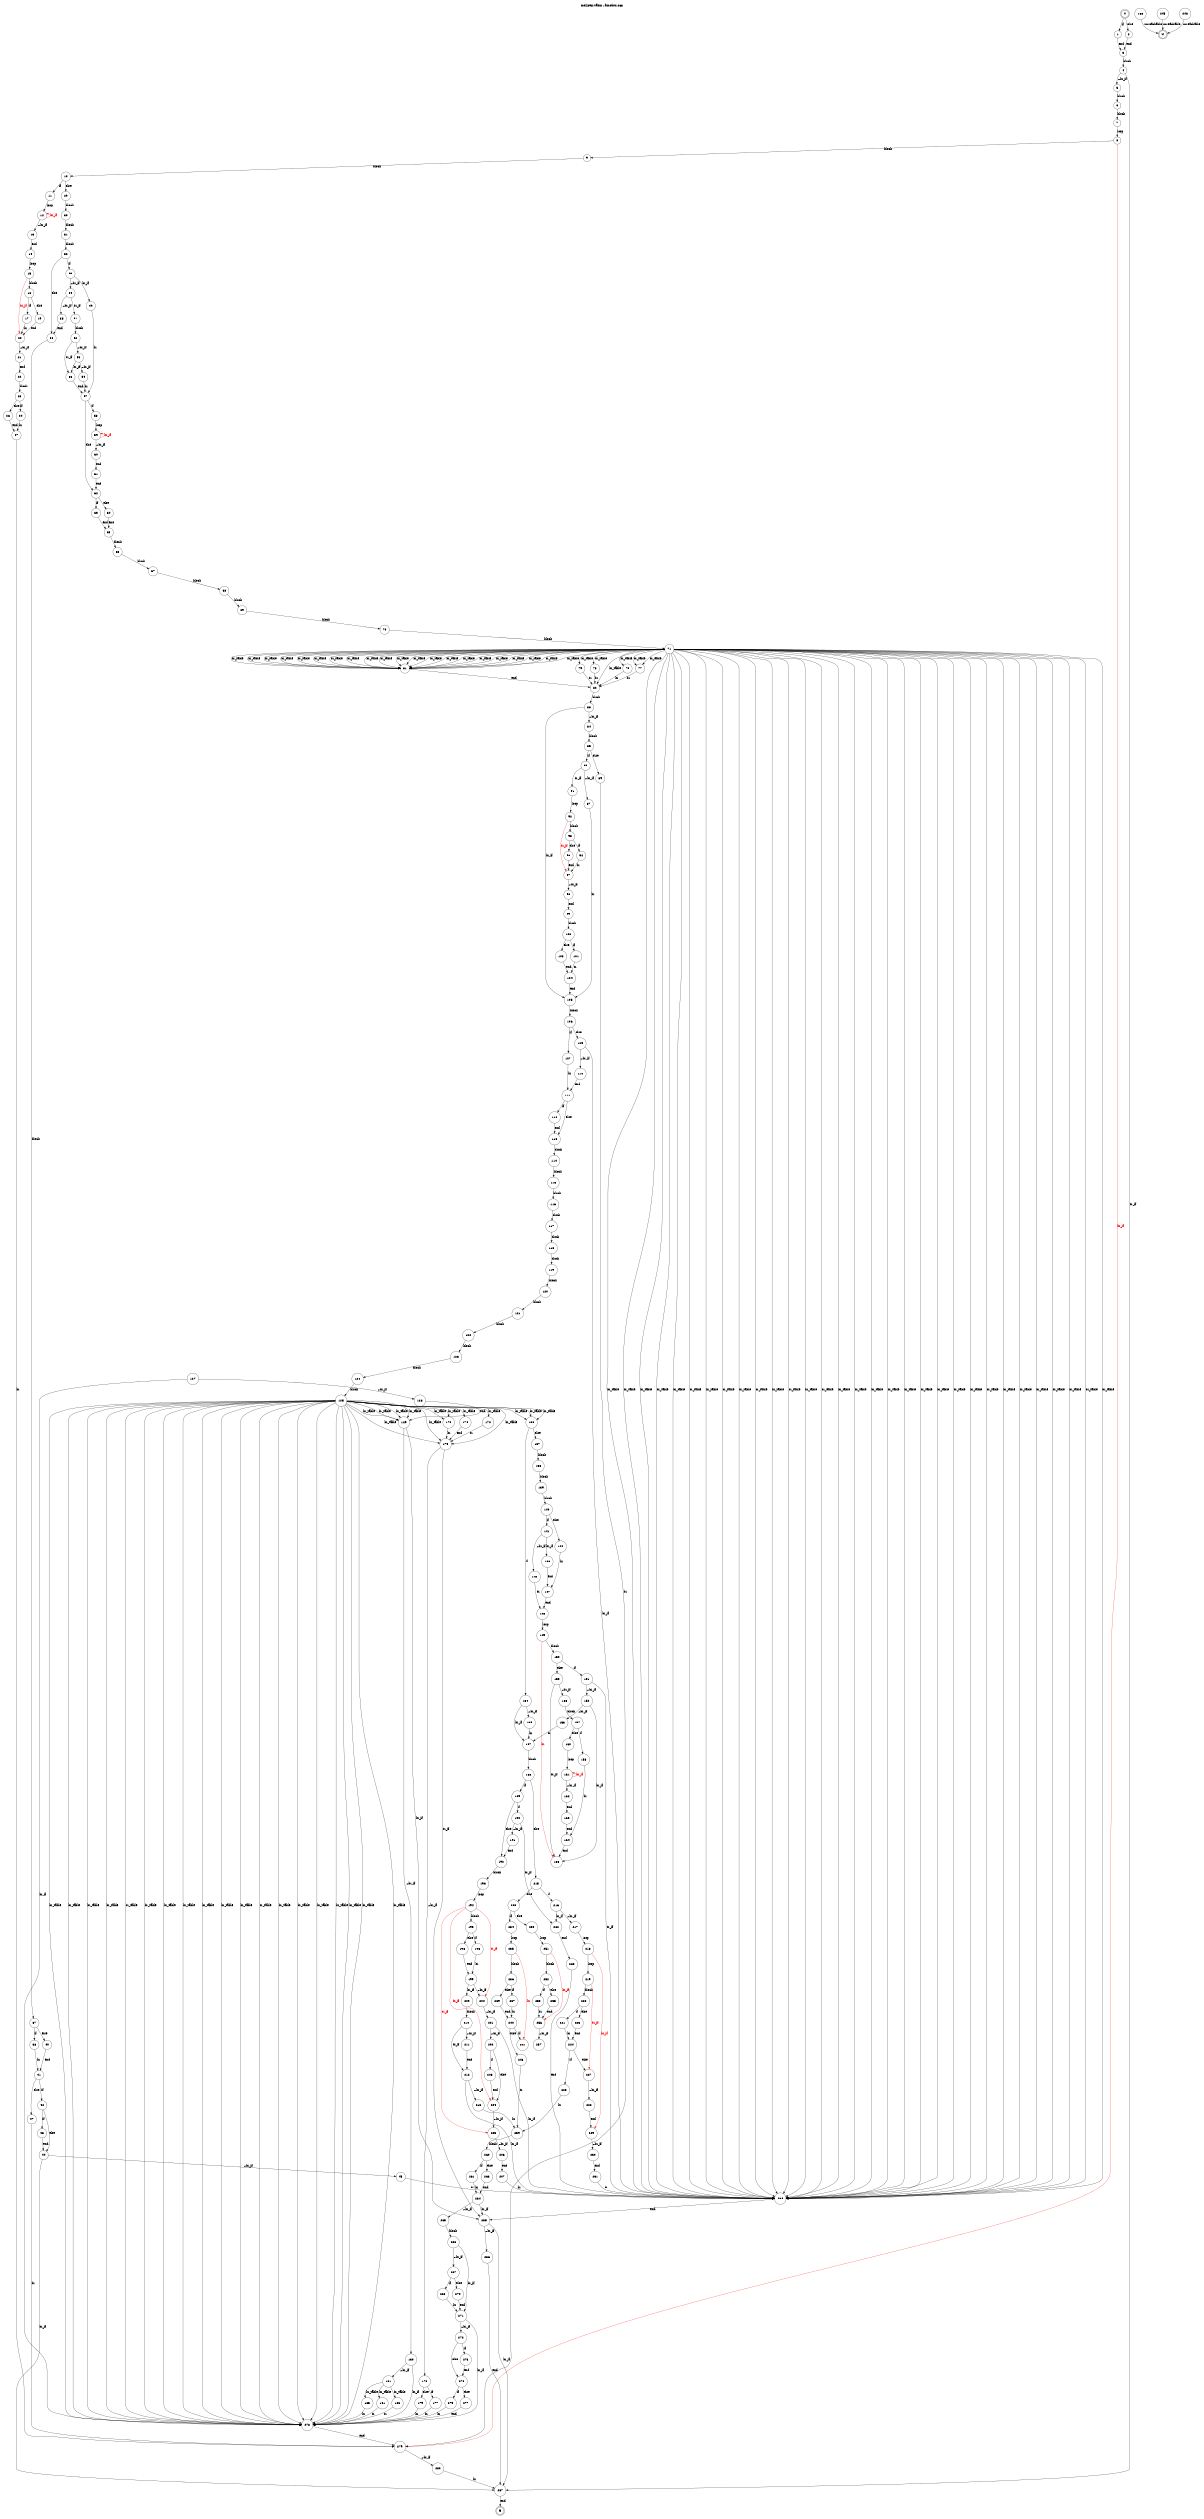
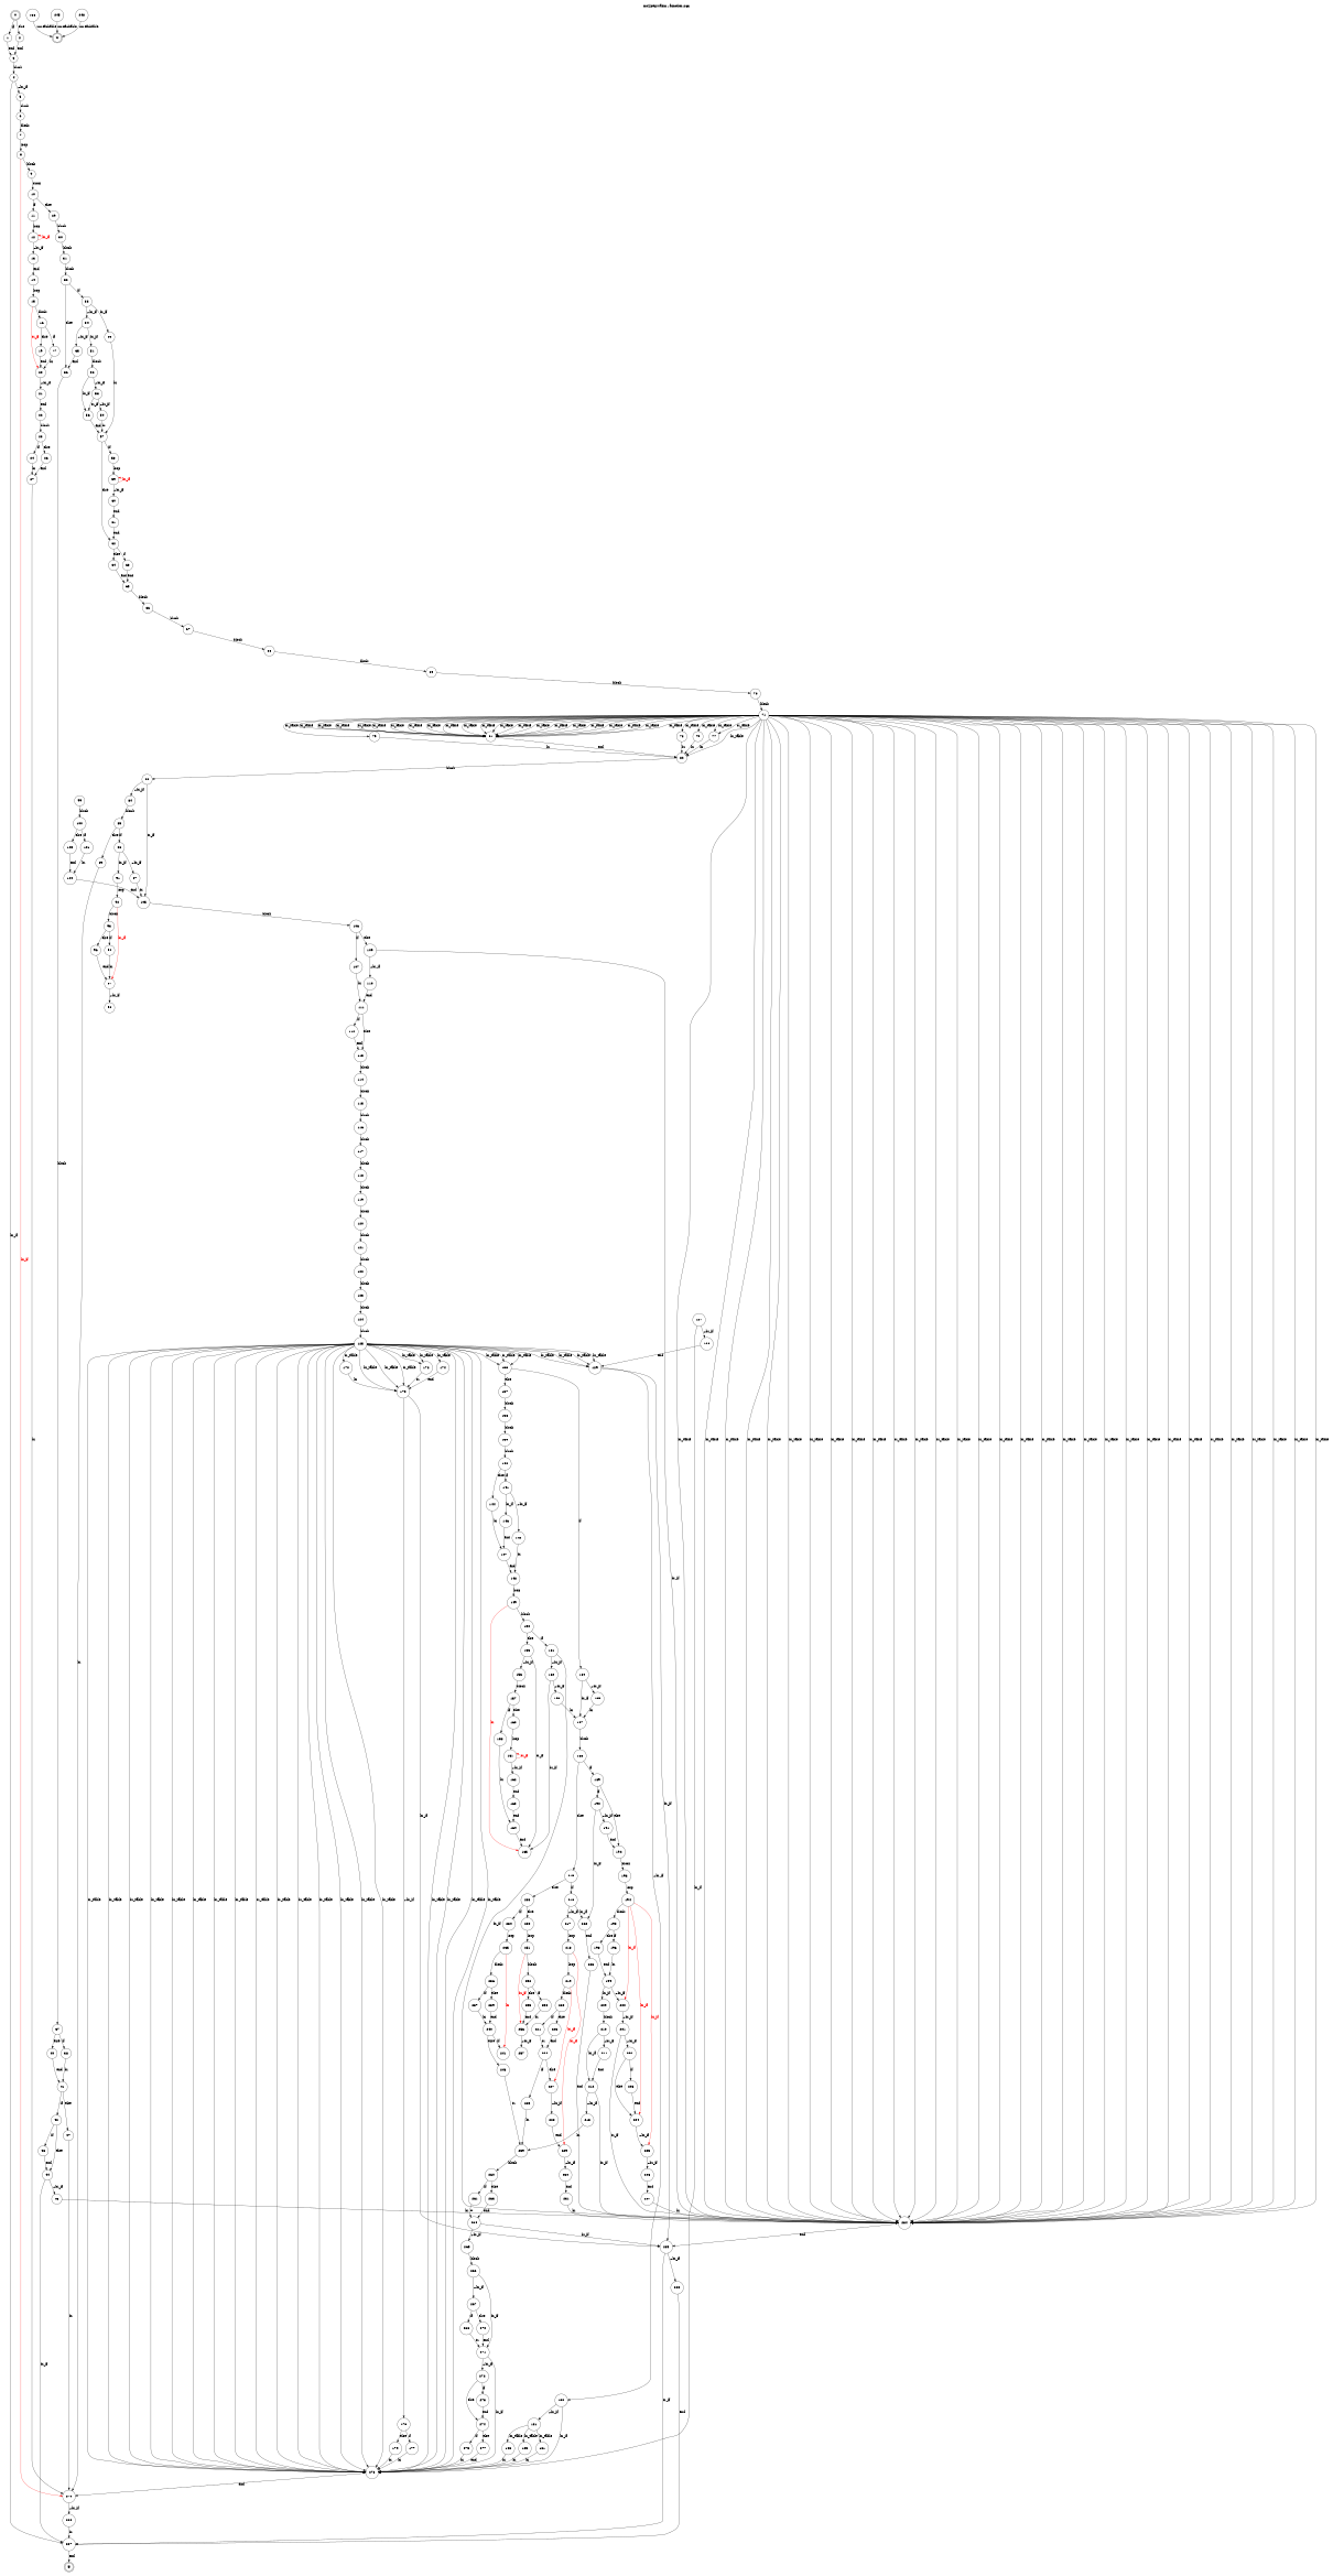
  digraph {
    label="mozjpeg.wasm - function 263"
    labelfontcolor=black
    labelfontname=Helvetica
    labelfontsize=16
    labelloc=t
    node [shape=circle]
    0 [shape=doublecircle]
    1
    2
    3
    E [shape=doublecircle]
    U [shape=doublecircle]
    4
    5
    287
    6
    7
    8
    9
    10
    11
    29
    12
    30
    13
    31
    14
    15
    16
    17
    19
    20
    21
    22
    23
    24
    26
    27
    279
    280
    32
    33
    36
    34
    49
    37
    35
    51
    57
    38
    40
    52
    58
    62
    53
    56
    41
    42
    47
    43
    44
    45
    284
    285
    286
    59
    63
    64
    54
    60
    65
    61
    66
    67
    68
    69
    70
    71
    81
    79
    73
    82
    75
    77
    83
    84
    105
    85
    106
    86
    89
    107
    109
    87
    91
    92
    93
    94
    96
    97
    98
    99
    100
    101
    103
    104
    111
    110
    112
    113
    114
    115
    116
    117
    118
    119
    120
    121
    122
    123
    124
    125
    175
    278
    133
    129
    172
    174
    170
    176
    134
    137
    130
    177
    179
    135
    187
    138
    131
    127
    128
    181
    183
    185
    188
    139
    189
    215
    140
    141
    144
    142
    146
    147
    148
    149
    150
    151
    155
    152
    165
    156
    153
    157
    158
    160
    164
    161
    162
    163
    168
    190
    192
    216
    233
    191
    282
    193
    217
    234
    250
    283
    194
    195
    196
    198
    199
    200
    209
    201
    210
    202
    211
    212
    203
    204
    205
    206
    207
    213
    259
    260
    261
    263
    218
    235
    251
    219
    220
    221
    223
    224
    225
    227
    228
    229
    230
    231
    236
    252
    237
    239
    240
    241
    243
    245
    248
    253
    255
    256
    257
    264
    265
    266
    267
    271
    268
    270
    272
    273
    274
    275
    277
    0 -> 1 [label=if]
    0 -> 2 [label=else]
    1 -> 3 [label=end]
    2 -> 3 [label=end]
    3 -> 4 [label=block]
    4 -> 5 [label="~br_if"]
    4 -> 287 [label=br_if]
    5 -> 6 [label=block]
    287 -> E [label=end]
    6 -> 7 [label=block]
    7 -> 8 [label=loop]
    8 -> 9 [label=block]
    9 -> 10 [label=block]
    10 -> 11 [label=if]
    10 -> 29 [label=else]
    11 -> 12 [label=loop]
    29 -> 30 [label=block]
    12 -> 12 [color=red dir=back fontcolor=red label=br_if]
    12 -> 13 [label="~br_if"]
    30 -> 31 [label=block]
    13 -> 14 [label=end]
    31 -> 32 [label=block]
    14 -> 15 [label=loop]
    15 -> 16 [label=block]
    16 -> 17 [label=if]
    16 -> 19 [label=else]
    17 -> 20 [label=br]
    19 -> 20 [label=end]
    20 -> 15 [color=red dir=back fontcolor=red label=br_if]
    20 -> 21 [label="~br_if"]
    21 -> 22 [label=end]
    22 -> 23 [label=block]
    23 -> 24 [label=if]
    23 -> 26 [label=else]
    24 -> 27 [label=br]
    26 -> 27 [label=end]
    27 -> 279 [label=br]
    279 -> 8 [color=red dir=back fontcolor=red label=br_if]
    279 -> 280 [label="~br_if"]
    280 -> 287 [label=br]
    32 -> 33 [label=if]
    32 -> 36 [label=else]
    33 -> 34 [label="~br_if"]
    33 -> 49 [label=br_if]
    36 -> 37 [label=block]
    34 -> 35 [label="~br_if"]
    34 -> 51 [label=br_if]
    49 -> 57 [label=br]
    37 -> 38 [label=if]
    37 -> 40 [label=else]
    35 -> 36 [label=end]
    51 -> 52 [label=block]
    57 -> 58 [label=if]
    57 -> 62 [label=else]
    38 -> 41 [label=br]
    40 -> 41 [label=end]
    52 -> 53 [label="~br_if"]
    52 -> 56 [label=br_if]
    58 -> 59 [label=loop]
    62 -> 63 [label=if]
    62 -> 64 [label=else]
    53 -> 56 [label=br_if]
    53 -> 54 [label="~br_if"]
    56 -> 57 [label=end]
    41 -> 42 [label=if]
    41 -> 47 [label=else]
    42 -> 43 [label=if]
    42 -> 44 [label=else]
    47 -> 279 [label=br]
    43 -> 44 [label=end]
    44 -> 287 [label=br_if]
    44 -> 45 [label="~br_if"]
    45 -> 284 [label=br]
    284 -> 285 [label=end]
    285 -> 287 [label=br_if]
    285 -> 286 [label="~br_if"]
    286 -> 287 [label=end]
    59 -> 59 [color=red dir=back fontcolor=red label=br_if]
    59 -> 60 [label="~br_if"]
    63 -> 65 [label=end]
    64 -> 65 [label=end]
    54 -> 57 [label=br]
    60 -> 61 [label=end]
    65 -> 66 [label=block]
    61 -> 62 [label=end]
    66 -> 67 [label=block]
    67 -> 68 [label=block]
    68 -> 69 [label=block]
    69 -> 70 [label=block]
    70 -> 71 [label=block]
    71 -> 284 [label=br_table]
    71 -> 284 [label=br_table]
    71 -> 284 [label=br_table]
    71 -> 284 [label=br_table]
    71 -> 284 [label=br_table]
    71 -> 284 [label=br_table]
    71 -> 284 [label=br_table]
    71 -> 284 [label=br_table]
    71 -> 284 [label=br_table]
    71 -> 284 [label=br_table]
    71 -> 284 [label=br_table]
    71 -> 284 [label=br_table]
    71 -> 284 [label=br_table]
    71 -> 284 [label=br_table]
    71 -> 284 [label=br_table]
    71 -> 284 [label=br_table]
    71 -> 284 [label=br_table]
    71 -> 284 [label=br_table]
    71 -> 284 [label=br_table]
    71 -> 284 [label=br_table]
    71 -> 284 [label=br_table]
    71 -> 284 [label=br_table]
    71 -> 284 [label=br_table]
    71 -> 284 [label=br_table]
    71 -> 284 [label=br_table]
    71 -> 284 [label=br_table]
    71 -> 284 [label=br_table]
    71 -> 284 [label=br_table]
    71 -> 284 [label=br_table]
    71 -> 284 [label=br_table]
    71 -> 284 [label=br_table]
    71 -> 81 [label=br_table]
    71 -> 81 [label=br_table]
    71 -> 81 [label=br_table]
    71 -> 81 [label=br_table]
    71 -> 81 [label=br_table]
    71 -> 81 [label=br_table]
    71 -> 81 [label=br_table]
    71 -> 81 [label=br_table]
    71 -> 81 [label=br_table]
    71 -> 81 [label=br_table]
    71 -> 81 [label=br_table]
    71 -> 81 [label=br_table]
    71 -> 81 [label=br_table]
    71 -> 81 [label=br_table]
    71 -> 81 [label=br_table]
    71 -> 81 [label=br_table]
    71 -> 81 [label=br_table]
    71 -> 81 [label=br_table]
    71 -> 81 [label=br_table]
    71 -> 81 [label=br_table]
    71 -> 81 [label=br_table]
    71 -> 79 [label=br_table]
    71 -> 73 [label=br_table]
    71 -> 82 [label=br_table]
    71 -> 75 [label=br_table]
    71 -> 77 [label=br_table]
    71 -> 77 [label=br_table]
    81 -> 82 [label=end]
    79 -> 82 [label=br]
    73 -> 82 [label=br]
    82 -> 83 [label=block]
    75 -> 82 [label=br]
    77 -> 82 [label=br]
    83 -> 84 [label="~br_if"]
    83 -> 105 [label=br_if]
    84 -> 85 [label=block]
    105 -> 106 [label=block]
    85 -> 86 [label=if]
    85 -> 89 [label=else]
    106 -> 107 [label=if]
    106 -> 109 [label=else]
    86 -> 87 [label="~br_if"]
    86 -> 91 [label=br_if]
    89 -> 279 [label=br]
    107 -> 111 [label=br]
    109 -> 284 [label=br_if]
    109 -> 110 [label="~br_if"]
    87 -> 105 [label=br]
    91 -> 92 [label=loop]
    92 -> 93 [label=block]
    93 -> 94 [label=if]
    93 -> 96 [label=else]
    94 -> 97 [label=br]
    96 -> 97 [label=end]
    97 -> 92 [color=red dir=back fontcolor=red label=br_if]
    97 -> 98 [label="~br_if"]
-   98 -> 99 [label=end]
    99 -> 100 [label=block]
    100 -> 101 [label=if]
    100 -> 103 [label=else]
    101 -> 104 [label=br]
    103 -> 104 [label=end]
    104 -> 105 [label=end]
    111 -> 112 [label=if]
    111 -> 113 [label=else]
    110 -> 111 [label=end]
    112 -> 113 [label=end]
    113 -> 114 [label=block]
    114 -> 115 [label=block]
    115 -> 116 [label=block]
    116 -> 117 [label=block]
    117 -> 118 [label=block]
    118 -> 119 [label=block]
    119 -> 120 [label=block]
    120 -> 121 [label=block]
    121 -> 122 [label=block]
    122 -> 123 [label=block]
    123 -> 124 [label=block]
    124 -> 125 [label=block]
    125 -> 175 [label=br_table]
    125 -> 175 [label=br_table]
    125 -> 175 [label=br_table]
    125 -> 278 [label=br_table]
    125 -> 278 [label=br_table]
    125 -> 278 [label=br_table]
    125 -> 278 [label=br_table]
    125 -> 278 [label=br_table]
    125 -> 278 [label=br_table]
    125 -> 278 [label=br_table]
    125 -> 278 [label=br_table]
    125 -> 278 [label=br_table]
    125 -> 278 [label=br_table]
    125 -> 278 [label=br_table]
    125 -> 278 [label=br_table]
    125 -> 278 [label=br_table]
    125 -> 278 [label=br_table]
    125 -> 278 [label=br_table]
    125 -> 278 [label=br_table]
    125 -> 278 [label=br_table]
    125 -> 278 [label=br_table]
    125 -> 278 [label=br_table]
    125 -> 133 [label=br_table]
    125 -> 133 [label=br_table]
    125 -> 133 [label=br_table]
    125 -> 129 [label=br_table]
    125 -> 129 [label=br_table]
    125 -> 129 [label=br_table]
    125 -> 129 [label=br_table]
    125 -> 172 [label=br_table]
    125 -> 172 [label=br_table]
    125 -> 174 [label=br_table]
    125 -> 170 [label=br_table]
    175 -> 285 [label=br_if]
    175 -> 176 [label="~br_if"]
    278 -> 279 [label=end]
    133 -> 134 [label=if]
    133 -> 137 [label=else]
    129 -> 285 [label=br_if]
    129 -> 130 [label="~br_if"]
    172 -> 175 [label=br]
    174 -> 175 [label=end]
    170 -> 175 [label=br]
    176 -> 177 [label=if]
    176 -> 179 [label=else]
    134 -> 135 [label="~br_if"]
    134 -> 187 [label=br_if]
    137 -> 138 [label=block]
    130 -> 278 [label=br_if]
    130 -> 131 [label="~br_if"]
    177 -> 278 [label=br]
    179 -> 278 [label=br]
    135 -> 187 [label=br]
    187 -> 188 [label=block]
    138 -> 139 [label=block]
    131 -> 181 [label=br_table]
    131 -> 183 [label=br_table]
    131 -> 185 [label=br_table]
    127 -> 278 [label=br_if]
    127 -> 128 [label="~br_if"]
    128 -> 129 [label=end]
    181 -> 278 [label=br]
    183 -> 278 [label=br]
    185 -> 278 [label=br]
    188 -> 189 [label=if]
    188 -> 215 [label=else]
    139 -> 140 [label=block]
    189 -> 190 [label=if]
    189 -> 192 [label=else]
    215 -> 216 [label=if]
    215 -> 233 [label=else]
    140 -> 141 [label=if]
    140 -> 144 [label=else]
    141 -> 142 [label="~br_if"]
    141 -> 146 [label=br_if]
    144 -> 147 [label=br]
    142 -> 148 [label=br]
    146 -> 147 [label=end]
    147 -> 148 [label=end]
    148 -> 149 [label=loop]
    149 -> 150 [label=block]
    150 -> 151 [label=if]
    150 -> 155 [label=else]
    151 -> 284 [label=br_if]
    151 -> 152 [label="~br_if"]
    155 -> 165 [label=br_if]
    155 -> 156 [label="~br_if"]
    152 -> 165 [label=br_if]
    152 -> 153 [label="~br_if"]
    165 -> 149 [color=red dir=back fontcolor=red label=br]
    156 -> 157 [label=block]
    153 -> 187 [label=br]
    157 -> 158 [label=if]
    157 -> 160 [label=else]
    158 -> 164 [label=br]
    160 -> 161 [label=loop]
    164 -> 165 [label=end]
    161 -> 161 [color=red dir=back fontcolor=red label=br_if]
    161 -> 162 [label="~br_if"]
    162 -> 163 [label=end]
    163 -> 164 [label=end]
    168 -> U [label=unreachable]
    190 -> 191 [label="~br_if"]
    190 -> 282 [label=br_if]
    192 -> 193 [label=block]
    216 -> 282 [label=br_if]
    216 -> 217 [label="~br_if"]
    233 -> 234 [label=if]
    233 -> 250 [label=else]
    191 -> 192 [label=end]
    282 -> 283 [label=end]
    193 -> 194 [label=loop]
    217 -> 218 [label=loop]
    234 -> 235 [label=loop]
    250 -> 251 [label=loop]
    283 -> 284 [label=end]
    194 -> 195 [label=block]
    195 -> 196 [label=if]
    195 -> 198 [label=else]
    196 -> 199 [label=br]
    198 -> 199 [label=end]
    199 -> 200 [label="~br_if"]
    199 -> 209 [label=br_if]
    200 -> 194 [color=red dir=back fontcolor=red label=br_if]
    200 -> 201 [label="~br_if"]
    209 -> 210 [label=block]
    201 -> 284 [label=br_if]
    201 -> 202 [label="~br_if"]
    210 -> 211 [label="~br_if"]
    210 -> 212 [label=br_if]
    202 -> 203 [label=if]
    202 -> 204 [label=else]
    211 -> 212 [label=end]
    212 -> 284 [label=br_if]
    212 -> 213 [label="~br_if"]
    203 -> 204 [label=end]
    204 -> 194 [color=red dir=back fontcolor=red label=br_if]
    204 -> 205 [label="~br_if"]
    205 -> 194 [color=red dir=back fontcolor=red label=br_if]
    205 -> 206 [label="~br_if"]
    206 -> 207 [label=end]
    207 -> 284 [label=br]
    213 -> 259 [label=br]
    259 -> 260 [label=block]
    260 -> 261 [label=if]
    260 -> 263 [label=else]
    261 -> 264 [label=br]
    263 -> 264 [label=end]
    218 -> 219 [label=loop]
    235 -> 236 [label=block]
    251 -> 252 [label=block]
    219 -> 220 [label=block]
    220 -> 221 [label=if]
    220 -> 223 [label=else]
    221 -> 224 [label=br]
    223 -> 224 [label=end]
    224 -> 225 [label=if]
    224 -> 227 [label=else]
    225 -> 259 [label=br]
    227 -> 219 [color=red dir=back fontcolor=red label=br_if]
    227 -> 228 [label="~br_if"]
    228 -> 229 [label=end]
    229 -> 218 [color=red dir=back fontcolor=red label=br_if]
    229 -> 230 [label="~br_if"]
    230 -> 231 [label=end]
    231 -> 284 [label=br]
    236 -> 237 [label=if]
    236 -> 239 [label=else]
    252 -> 253 [label=if]
    252 -> 255 [label=else]
    237 -> 240 [label=br]
    239 -> 240 [label=end]
    240 -> 241 [label=if]
    240 -> 243 [label=else]
    241 -> 235 [color=red dir=back fontcolor=red label=br]
    243 -> 259 [label=br]
    245 -> U [label=unreachable]
    248 -> U [label=unreachable]
    253 -> 256 [label=br]
    255 -> 256 [label=end]
    256 -> 251 [color=red dir=back fontcolor=red label=br_if]
    256 -> 257 [label="~br_if"]
    264 -> 285 [label=br_if]
    264 -> 265 [label="~br_if"]
    265 -> 266 [label=block]
    266 -> 267 [label="~br_if"]
    266 -> 271 [label=br_if]
    267 -> 268 [label=if]
    267 -> 270 [label=else]
    271 -> 278 [label=br_if]
    271 -> 272 [label="~br_if"]
    268 -> 271 [label=br]
    270 -> 271 [label=end]
    272 -> 273 [label=if]
    272 -> 274 [label=else]
    273 -> 274 [label=end]
    274 -> 275 [label=if]
    274 -> 277 [label=else]
    275 -> 278 [label=br]
    277 -> 278 [label=end]
  }
